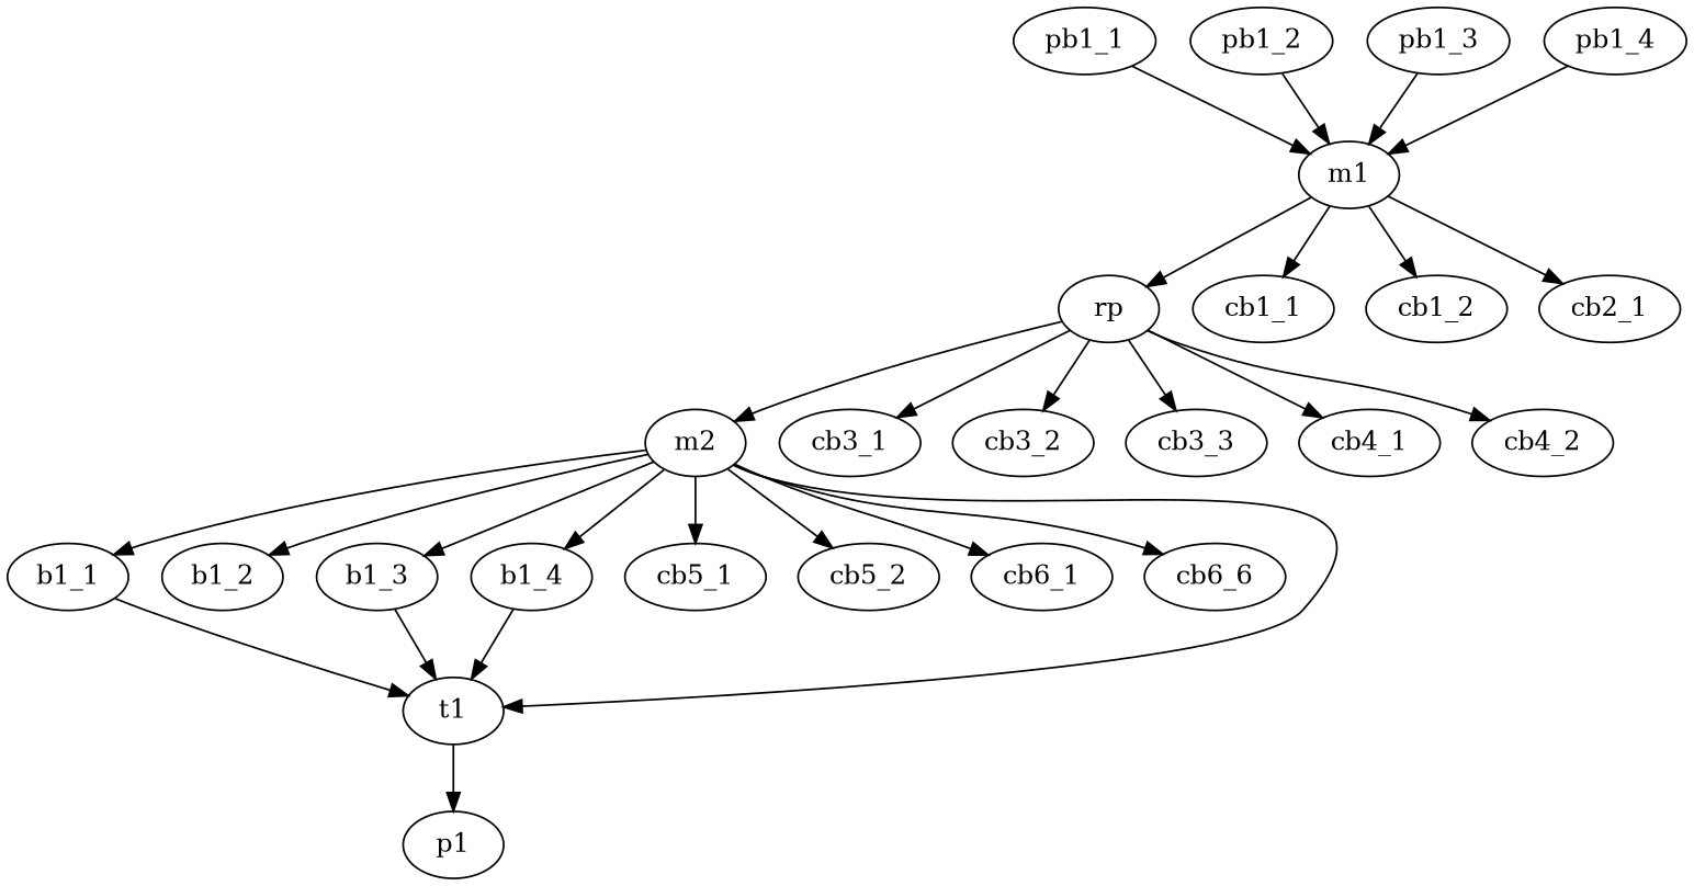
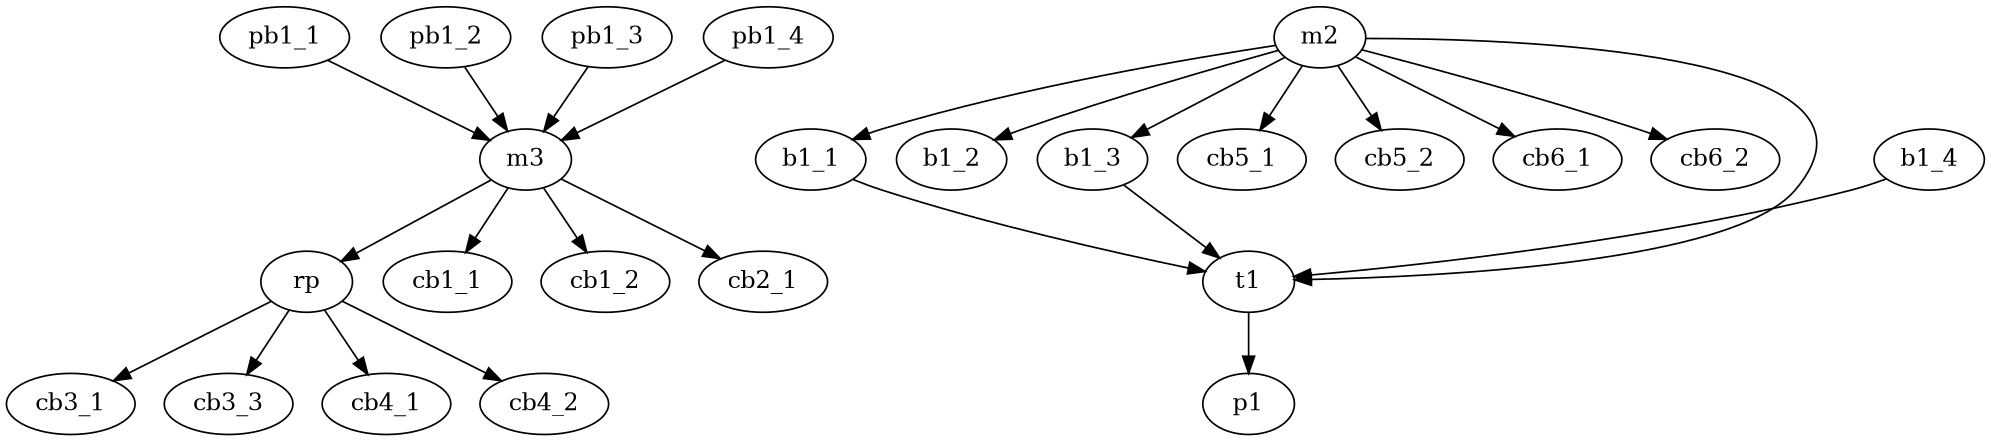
  digraph {
-   m1
+   m1 [label=m3]
    rp
    cb1_1
    cb1_2
    cb2_1
    m2
    cb3_1
-   cb3_2
    cb3_3
    cb4_1
    cb4_2
    b1_1
    b1_2
    b1_3
    b1_4
    cb5_1
    cb5_2
    cb6_1
-   cb6_2 [label=cb6_6]
+   cb6_2
    t1
    p1
    pb1_1
    pb1_2
    pb1_3
    pb1_4
    m1 -> rp [connection_id=c5 connection_ref="{'name': 'c5', 'ID': 'c5', 'entity': 'CHANNEL', 'params': {'data': {'channelWidth': 100, 'connectionSpacing': 1000}}, 'source': {'_component': 'm1', '_port': '5'}, 'sinks': [{'_component': 'rp', '_port': '1'}], 'layer': {'_id': '0', 'name': 'FLOW_0', 'layertype': 'FLOW', 'group': '0', 'params': {'data': {}}}, '_paths': []}" sink_port="{'_component': 'rp', '_port': '1'}" source_port="{'_component': 'm1', '_port': '5'}"]
    m1 -> cb1_1 [connection_id=cc1 connection_ref="{'name': 'cc1', 'ID': 'cc1', 'entity': 'CHANNEL', 'params': {'data': {'channelWidth': 50, 'connectionSpacing': 1000}}, 'source': {'_component': 'm1', '_port': '6'}, 'sinks': [{'_component': 'cb1_1', '_port': {'x': 100, 'y': 100, 'layer': 'FLOW', 'label': '1'}}], 'layer': {'_id': '1', 'name': 'FLOW_0', 'layertype': 'CONTROL', 'group': '0', 'params': {'data': {}}}, '_paths': []}" sink_port="{'_component': 'cb1_1', '_port': {'x': 100, 'y': 100, 'layer': 'FLOW', 'label': '1'}}" source_port="{'_component': 'm1', '_port': '6'}"]
    m1 -> cb1_2 [connection_id=cc2 connection_ref="{'name': 'cc2', 'ID': 'cc2', 'entity': 'CHANNEL', 'params': {'data': {'channelWidth': 50, 'connectionSpacing': 1000}}, 'source': {'_component': 'm1', '_port': '8'}, 'sinks': [{'_component': 'cb1_2', '_port': {'x': 100, 'y': 100, 'layer': 'FLOW', 'label': '1'}}], 'layer': {'_id': '1', 'name': 'FLOW_0', 'layertype': 'CONTROL', 'group': '0', 'params': {'data': {}}}, '_paths': []}" sink_port="{'_component': 'cb1_2', '_port': {'x': 100, 'y': 100, 'layer': 'FLOW', 'label': '1'}}" source_port="{'_component': 'm1', '_port': '8'}"]
    m1 -> cb2_1 [connection_id=cc8 connection_ref="{'name': 'cc8', 'ID': 'cc8', 'entity': 'CHANNEL', 'params': {'data': {'channelWidth': 50, 'connectionSpacing': 1000}}, 'source': {'_component': 'm1', '_port': '7'}, 'sinks': [{'_component': 'cb2_1', '_port': {'x': 100, 'y': 100, 'layer': 'FLOW', 'label': '1'}}], 'layer': {'_id': '1', 'name': 'FLOW_0', 'layertype': 'CONTROL', 'group': '0', 'params': {'data': {}}}, '_paths': []}" sink_port="{'_component': 'cb2_1', '_port': {'x': 100, 'y': 100, 'layer': 'FLOW', 'label': '1'}}" source_port="{'_component': 'm1', '_port': '7'}"]
-   rp -> m2 [connection_id=c6 connection_ref="{'name': 'c6', 'ID': 'c6', 'entity': 'CHANNEL', 'params': {'data': {'channelWidth': 100, 'connectionSpacing': 1000}}, 'source': {'_component': 'rp', '_port': '2'}, 'sinks': [{'_component': 'm2', '_port': '1'}], 'layer': {'_id': '0', 'name': 'FLOW_0', 'layertype': 'FLOW', 'group': '0', 'params': {'data': {}}}, '_paths': []}" sink_port="{'_component': 'm2', '_port': '1'}" source_port="{'_component': 'rp', '_port': '2'}"]
    rp -> cb3_1 [connection_id=cc3 connection_ref="{'name': 'cc3', 'ID': 'cc3', 'entity': 'CHANNEL', 'params': {'data': {'channelWidth': 50, 'connectionSpacing': 1000}}, 'source': {'_component': 'rp', '_port': '3'}, 'sinks': [{'_component': 'cb3_1', '_port': {'x': 100, 'y': 100, 'layer': 'FLOW', 'label': '1'}}], 'layer': {'_id': '1', 'name': 'FLOW_0', 'layertype': 'CONTROL', 'group': '0', 'params': {'data': {}}}, '_paths': []}" sink_port="{'_component': 'cb3_1', '_port': {'x': 100, 'y': 100, 'layer': 'FLOW', 'label': '1'}}" source_port="{'_component': 'rp', '_port': '3'}"]
-   rp -> cb3_2 [connection_id=cc4 connection_ref="{'name': 'cc4', 'ID': 'cc4', 'entity': 'CHANNEL', 'params': {'data': {'channelWidth': 50, 'connectionSpacing': 1000}}, 'source': {'_component': 'rp', '_port': '6'}, 'sinks': [{'_component': 'cb3_2', '_port': {'x': 100, 'y': 100, 'layer': 'FLOW', 'label': '1'}}], 'layer': {'_id': '1', 'name': 'FLOW_0', 'layertype': 'CONTROL', 'group': '0', 'params': {'data': {}}}, '_paths': []}" sink_port="{'_component': 'cb3_2', '_port': {'x': 100, 'y': 100, 'layer': 'FLOW', 'label': '1'}}" source_port="{'_component': 'rp', '_port': '6'}"]
    rp -> cb3_3 [connection_id=cc5 connection_ref="{'name': 'cc5', 'ID': 'cc5', 'entity': 'CHANNEL', 'params': {'data': {'channelWidth': 50, 'connectionSpacing': 1000}}, 'source': {'_component': 'rp', '_port': '7'}, 'sinks': [{'_component': 'cb3_3', '_port': {'x': 100, 'y': 100, 'layer': 'FLOW', 'label': '1'}}], 'layer': {'_id': '1', 'name': 'FLOW_0', 'layertype': 'CONTROL', 'group': '0', 'params': {'data': {}}}, '_paths': []}" sink_port="{'_component': 'cb3_3', '_port': {'x': 100, 'y': 100, 'layer': 'FLOW', 'label': '1'}}" source_port="{'_component': 'rp', '_port': '7'}"]
    rp -> cb4_1 [connection_id=cc10 connection_ref="{'name': 'cc10', 'ID': 'cc10', 'entity': 'CHANNEL', 'params': {'data': {'channelWidth': 50, 'connectionSpacing': 1000}}, 'source': {'_component': 'rp', '_port': '4'}, 'sinks': [{'_component': 'cb4_1', '_port': {'x': 100, 'y': 100, 'layer': 'FLOW', 'label': '1'}}], 'layer': {'_id': '1', 'name': 'FLOW_0', 'layertype': 'CONTROL', 'group': '0', 'params': {'data': {}}}, '_paths': []}" sink_port="{'_component': 'cb4_1', '_port': {'x': 100, 'y': 100, 'layer': 'FLOW', 'label': '1'}}" source_port="{'_component': 'rp', '_port': '4'}"]
    rp -> cb4_2 [connection_id=cc11 connection_ref="{'name': 'cc11', 'ID': 'cc11', 'entity': 'CHANNEL', 'params': {'data': {'channelWidth': 50, 'connectionSpacing': 1000}}, 'source': {'_component': 'rp', '_port': '5'}, 'sinks': [{'_component': 'cb4_2', '_port': {'x': 100, 'y': 100, 'layer': 'FLOW', 'label': '1'}}], 'layer': {'_id': '1', 'name': 'FLOW_0', 'layertype': 'CONTROL', 'group': '0', 'params': {'data': {}}}, '_paths': []}" sink_port="{'_component': 'cb4_2', '_port': {'x': 100, 'y': 100, 'layer': 'FLOW', 'label': '1'}}" source_port="{'_component': 'rp', '_port': '5'}"]
    m2 -> b1_1 [connection_id=c7 connection_ref="{'name': 'c7', 'ID': 'c7', 'entity': 'CHANNEL', 'params': {'data': {'channelWidth': 100, 'connectionSpacing': 1000}}, 'source': {'_component': 'm2', '_port': '2'}, 'sinks': [{'_component': 'b1_1', '_port': \"{'x': 0, 'y': 150, 'layer': 'FLOW', 'label': '1'}\"}], 'layer': {'_id': '0', 'name': 'FLOW_0', 'layertype': 'FLOW', 'group': '0', 'params': {'data': {}}}, '_paths': []}" sink_port="{'_component': 'b1_1', '_port': \"{'x': 0, 'y': 150, 'layer': 'FLOW', 'label': '1'}\"}" source_port="{'_component': 'm2', '_port': '2'}"]
    m2 -> b1_2 [connection_id=c8 connection_ref="{'name': 'c8', 'ID': 'c8', 'entity': 'CHANNEL', 'params': {'data': {'channelWidth': 100, 'connectionSpacing': 1000}}, 'source': {'_component': 'm2', '_port': '3'}, 'sinks': [{'_component': 'b1_2', '_port': \"{'x': 0, 'y': 150, 'layer': 'FLOW', 'label': '1'}\"}], 'layer': {'_id': '0', 'name': 'FLOW_0', 'layertype': 'FLOW', 'group': '0', 'params': {'data': {}}}, '_paths': []}" sink_port="{'_component': 'b1_2', '_port': \"{'x': 0, 'y': 150, 'layer': 'FLOW', 'label': '1'}\"}" source_port="{'_component': 'm2', '_port': '3'}"]
    m2 -> b1_3 [connection_id=c9 connection_ref="{'name': 'c9', 'ID': 'c9', 'entity': 'CHANNEL', 'params': {'data': {'channelWidth': 100, 'connectionSpacing': 1000}}, 'source': {'_component': 'm2', '_port': '4'}, 'sinks': [{'_component': 'b1_3', '_port': \"{'x': 0, 'y': 150, 'layer': 'FLOW', 'label': '1'}\"}], 'layer': {'_id': '0', 'name': 'FLOW_0', 'layertype': 'FLOW', 'group': '0', 'params': {'data': {}}}, '_paths': []}" sink_port="{'_component': 'b1_3', '_port': \"{'x': 0, 'y': 150, 'layer': 'FLOW', 'label': '1'}\"}" source_port="{'_component': 'm2', '_port': '4'}"]
-   m2 -> b1_4 [connection_id=c10 connection_ref="{'name': 'c10', 'ID': 'c10', 'entity': 'CHANNEL', 'params': {'data': {'channelWidth': 100, 'connectionSpacing': 1000}}, 'source': {'_component': 'm2', '_port': '5'}, 'sinks': [{'_component': 'b1_4', '_port': \"{'x': 0, 'y': 150, 'layer': 'FLOW', 'label': '1'}\"}], 'layer': {'_id': '0', 'name': 'FLOW_0', 'layertype': 'FLOW', 'group': '0', 'params': {'data': {}}}, '_paths': []}" sink_port="{'_component': 'b1_4', '_port': \"{'x': 0, 'y': 150, 'layer': 'FLOW', 'label': '1'}\"}" source_port="{'_component': 'm2', '_port': '5'}"]
    m2 -> cb5_1 [connection_id=cc6 connection_ref="{'name': 'cc6', 'ID': 'cc6', 'entity': 'CHANNEL', 'params': {'data': {'channelWidth': 50, 'connectionSpacing': 1000}}, 'source': {'_component': 'm2', '_port': '7'}, 'sinks': [{'_component': 'cb5_1', '_port': {'x': 100, 'y': 100, 'layer': 'FLOW', 'label': '1'}}], 'layer': {'_id': '1', 'name': 'FLOW_0', 'layertype': 'CONTROL', 'group': '0', 'params': {'data': {}}}, '_paths': []}" sink_port="{'_component': 'cb5_1', '_port': {'x': 100, 'y': 100, 'layer': 'FLOW', 'label': '1'}}" source_port="{'_component': 'm2', '_port': '7'}"]
    m2 -> cb5_2 [connection_id=cc7 connection_ref="{'name': 'cc7', 'ID': 'cc7', 'entity': 'CHANNEL', 'params': {'data': {'channelWidth': 50, 'connectionSpacing': 1000}}, 'source': {'_component': 'm2', '_port': '9'}, 'sinks': [{'_component': 'cb5_2', '_port': {'x': 100, 'y': 100, 'layer': 'FLOW', 'label': '1'}}], 'layer': {'_id': '1', 'name': 'FLOW_0', 'layertype': 'CONTROL', 'group': '0', 'params': {'data': {}}}, '_paths': []}" sink_port="{'_component': 'cb5_2', '_port': {'x': 100, 'y': 100, 'layer': 'FLOW', 'label': '1'}}" source_port="{'_component': 'm2', '_port': '9'}"]
    m2 -> cb6_1 [connection_id=cc12 connection_ref="{'name': 'cc12', 'ID': 'cc12', 'entity': 'CHANNEL', 'params': {'data': {'channelWidth': 50, 'connectionSpacing': 1000}}, 'source': {'_component': 'm2', '_port': '6'}, 'sinks': [{'_component': 'cb6_1', '_port': {'x': 100, 'y': 100, 'layer': 'FLOW', 'label': '1'}}], 'layer': {'_id': '1', 'name': 'FLOW_0', 'layertype': 'CONTROL', 'group': '0', 'params': {'data': {}}}, '_paths': []}" sink_port="{'_component': 'cb6_1', '_port': {'x': 100, 'y': 100, 'layer': 'FLOW', 'label': '1'}}" source_port="{'_component': 'm2', '_port': '6'}"]
    m2 -> cb6_2 [connection_id=cc13 connection_ref="{'name': 'cc13', 'ID': 'cc13', 'entity': 'CHANNEL', 'params': {'data': {'channelWidth': 50, 'connectionSpacing': 1000}}, 'source': {'_component': 'm2', '_port': '8'}, 'sinks': [{'_component': 'cb6_2', '_port': {'x': 100, 'y': 100, 'layer': 'FLOW', 'label': '1'}}], 'layer': {'_id': '1', 'name': 'FLOW_0', 'layertype': 'CONTROL', 'group': '0', 'params': {'data': {}}}, '_paths': []}" sink_port="{'_component': 'cb6_2', '_port': {'x': 100, 'y': 100, 'layer': 'FLOW', 'label': '1'}}" source_port="{'_component': 'm2', '_port': '8'}"]
    m2 -> t1 [connection_id=c12 connection_ref="{'name': 'c12', 'ID': 'c12', 'entity': 'CHANNEL', 'params': {'data': {'channelWidth': 100, 'connectionSpacing': 1000}}, 'source': {'_component': 'b1_2', '_port': \"{'x': 0, 'y': 150, 'layer': 'FLOW', 'label': '1'}\"}, 'sinks': [{'_component': 't1', '_port': '4'}], 'layer': {'_id': '0', 'name': 'FLOW_0', 'layertype': 'FLOW', 'group': '0', 'params': {'data': {}}}, '_paths': []}" sink_port="{'_component': 't1', '_port': '4'}" source_port="{'_component': 'b1_2', '_port': \"{'x': 0, 'y': 150, 'layer': 'FLOW', 'label': '1'}\"}"]
    b1_1 -> t1 [connection_id=c11 connection_ref="{'name': 'c11', 'ID': 'c11', 'entity': 'CHANNEL', 'params': {'data': {'channelWidth': 100, 'connectionSpacing': 1000}}, 'source': {'_component': 'b1_1', '_port': \"{'x': 0, 'y': 150, 'layer': 'FLOW', 'label': '1'}\"}, 'sinks': [{'_component': 't1', '_port': '5'}], 'layer': {'_id': '0', 'name': 'FLOW_0', 'layertype': 'FLOW', 'group': '0', 'params': {'data': {}}}, '_paths': []}" sink_port="{'_component': 't1', '_port': '5'}" source_port="{'_component': 'b1_1', '_port': \"{'x': 0, 'y': 150, 'layer': 'FLOW', 'label': '1'}\"}"]
    b1_3 -> t1 [connection_id=c13 connection_ref="{'name': 'c13', 'ID': 'c13', 'entity': 'CHANNEL', 'params': {'data': {'channelWidth': 100, 'connectionSpacing': 1000}}, 'source': {'_component': 'b1_3', '_port': \"{'x': 0, 'y': 150, 'layer': 'FLOW', 'label': '1'}\"}, 'sinks': [{'_component': 't1', '_port': '3'}], 'layer': {'_id': '0', 'name': 'FLOW_0', 'layertype': 'FLOW', 'group': '0', 'params': {'data': {}}}, '_paths': []}" sink_port="{'_component': 't1', '_port': '3'}" source_port="{'_component': 'b1_3', '_port': \"{'x': 0, 'y': 150, 'layer': 'FLOW', 'label': '1'}\"}"]
    b1_4 -> t1 [connection_id=c14 connection_ref="{'name': 'c14', 'ID': 'c14', 'entity': 'CHANNEL', 'params': {'data': {'channelWidth': 100, 'connectionSpacing': 1000}}, 'source': {'_component': 'b1_4', '_port': \"{'x': 0, 'y': 150, 'layer': 'FLOW', 'label': '1'}\"}, 'sinks': [{'_component': 't1', '_port': '2'}], 'layer': {'_id': '0', 'name': 'FLOW_0', 'layertype': 'FLOW', 'group': '0', 'params': {'data': {}}}, '_paths': []}" sink_port="{'_component': 't1', '_port': '2'}" source_port="{'_component': 'b1_4', '_port': \"{'x': 0, 'y': 150, 'layer': 'FLOW', 'label': '1'}\"}"]
    t1 -> p1 [connection_id=c15 connection_ref="{'name': 'c15', 'ID': 'c15', 'entity': 'CHANNEL', 'params': {'data': {'channelWidth': 100, 'connectionSpacing': 1000}}, 'source': {'_component': 't1', '_port': '1'}, 'sinks': [{'_component': 'p1', '_port': {'x': 100, 'y': 100, 'layer': 'FLOW', 'label': '1'}}], 'layer': {'_id': '0', 'name': 'FLOW_0', 'layertype': 'FLOW', 'group': '0', 'params': {'data': {}}}, '_paths': []}" sink_port="{'_component': 'p1', '_port': {'x': 100, 'y': 100, 'layer': 'FLOW', 'label': '1'}}" source_port="{'_component': 't1', '_port': '1'}"]
    pb1_1 -> m1 [connection_id=c1 connection_ref="{'name': 'c1', 'ID': 'c1', 'entity': 'CHANNEL', 'params': {'data': {'channelWidth': 100, 'connectionSpacing': 1000}}, 'source': {'_component': 'pb1_1', '_port': {'x': 100, 'y': 100, 'layer': 'FLOW', 'label': '1'}}, 'sinks': [{'_component': 'm1', '_port': '1'}], 'layer': {'_id': '0', 'name': 'FLOW_0', 'layertype': 'FLOW', 'group': '0', 'params': {'data': {}}}, '_paths': []}" sink_port="{'_component': 'm1', '_port': '1'}" source_port="{'_component': 'pb1_1', '_port': {'x': 100, 'y': 100, 'layer': 'FLOW', 'label': '1'}}"]
    pb1_2 -> m1 [connection_id=c2 connection_ref="{'name': 'c2', 'ID': 'c2', 'entity': 'CHANNEL', 'params': {'data': {'channelWidth': 100, 'connectionSpacing': 1000}}, 'source': {'_component': 'pb1_2', '_port': {'x': 100, 'y': 100, 'layer': 'FLOW', 'label': '1'}}, 'sinks': [{'_component': 'm1', '_port': '2'}], 'layer': {'_id': '0', 'name': 'FLOW_0', 'layertype': 'FLOW', 'group': '0', 'params': {'data': {}}}, '_paths': []}" sink_port="{'_component': 'm1', '_port': '2'}" source_port="{'_component': 'pb1_2', '_port': {'x': 100, 'y': 100, 'layer': 'FLOW', 'label': '1'}}"]
    pb1_3 -> m1 [connection_id=c3 connection_ref="{'name': 'c3', 'ID': 'c3', 'entity': 'CHANNEL', 'params': {'data': {'channelWidth': 100, 'connectionSpacing': 1000}}, 'source': {'_component': 'pb1_3', '_port': {'x': 100, 'y': 100, 'layer': 'FLOW', 'label': '1'}}, 'sinks': [{'_component': 'm1', '_port': '3'}], 'layer': {'_id': '0', 'name': 'FLOW_0', 'layertype': 'FLOW', 'group': '0', 'params': {'data': {}}}, '_paths': []}" sink_port="{'_component': 'm1', '_port': '3'}" source_port="{'_component': 'pb1_3', '_port': {'x': 100, 'y': 100, 'layer': 'FLOW', 'label': '1'}}"]
    pb1_4 -> m1 [connection_id=c4 connection_ref="{'name': 'c4', 'ID': 'c4', 'entity': 'CHANNEL', 'params': {'data': {'channelWidth': 100, 'connectionSpacing': 1000}}, 'source': {'_component': 'pb1_4', '_port': {'x': 100, 'y': 100, 'layer': 'FLOW', 'label': '1'}}, 'sinks': [{'_component': 'm1', '_port': '4'}], 'layer': {'_id': '0', 'name': 'FLOW_0', 'layertype': 'FLOW', 'group': '0', 'params': {'data': {}}}, '_paths': []}" sink_port="{'_component': 'm1', '_port': '4'}" source_port="{'_component': 'pb1_4', '_port': {'x': 100, 'y': 100, 'layer': 'FLOW', 'label': '1'}}"]
  }
